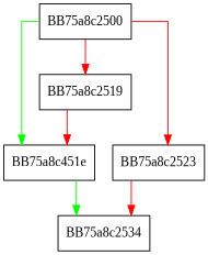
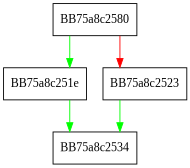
  digraph {
    fontname="Liberation Serif"
    splines=ortho
    node [fontname="Liberation Serif" shape=box]
    edge [color=red fontname="Liberation Serif"]
-   BB75a8c2500
-   BB75a8c251e [label=BB75a8c451e]
-   BB75a8c2519
+   BB75a8c2500 [label=BB75a8c2580]
+   BB75a8c251e
    BB75a8c2523
    n5 [label=BB75a8c2534]
    BB75a8c2500 -> BB75a8c251e [color=green]
-   BB75a8c2500 -> BB75a8c2519
    BB75a8c2500 -> BB75a8c2523
    BB75a8c251e -> n5 [color=green]
-   BB75a8c2519 -> BB75a8c251e
-   BB75a8c2523 -> n5
+   BB75a8c2523 -> n5 [color=green]
  }
